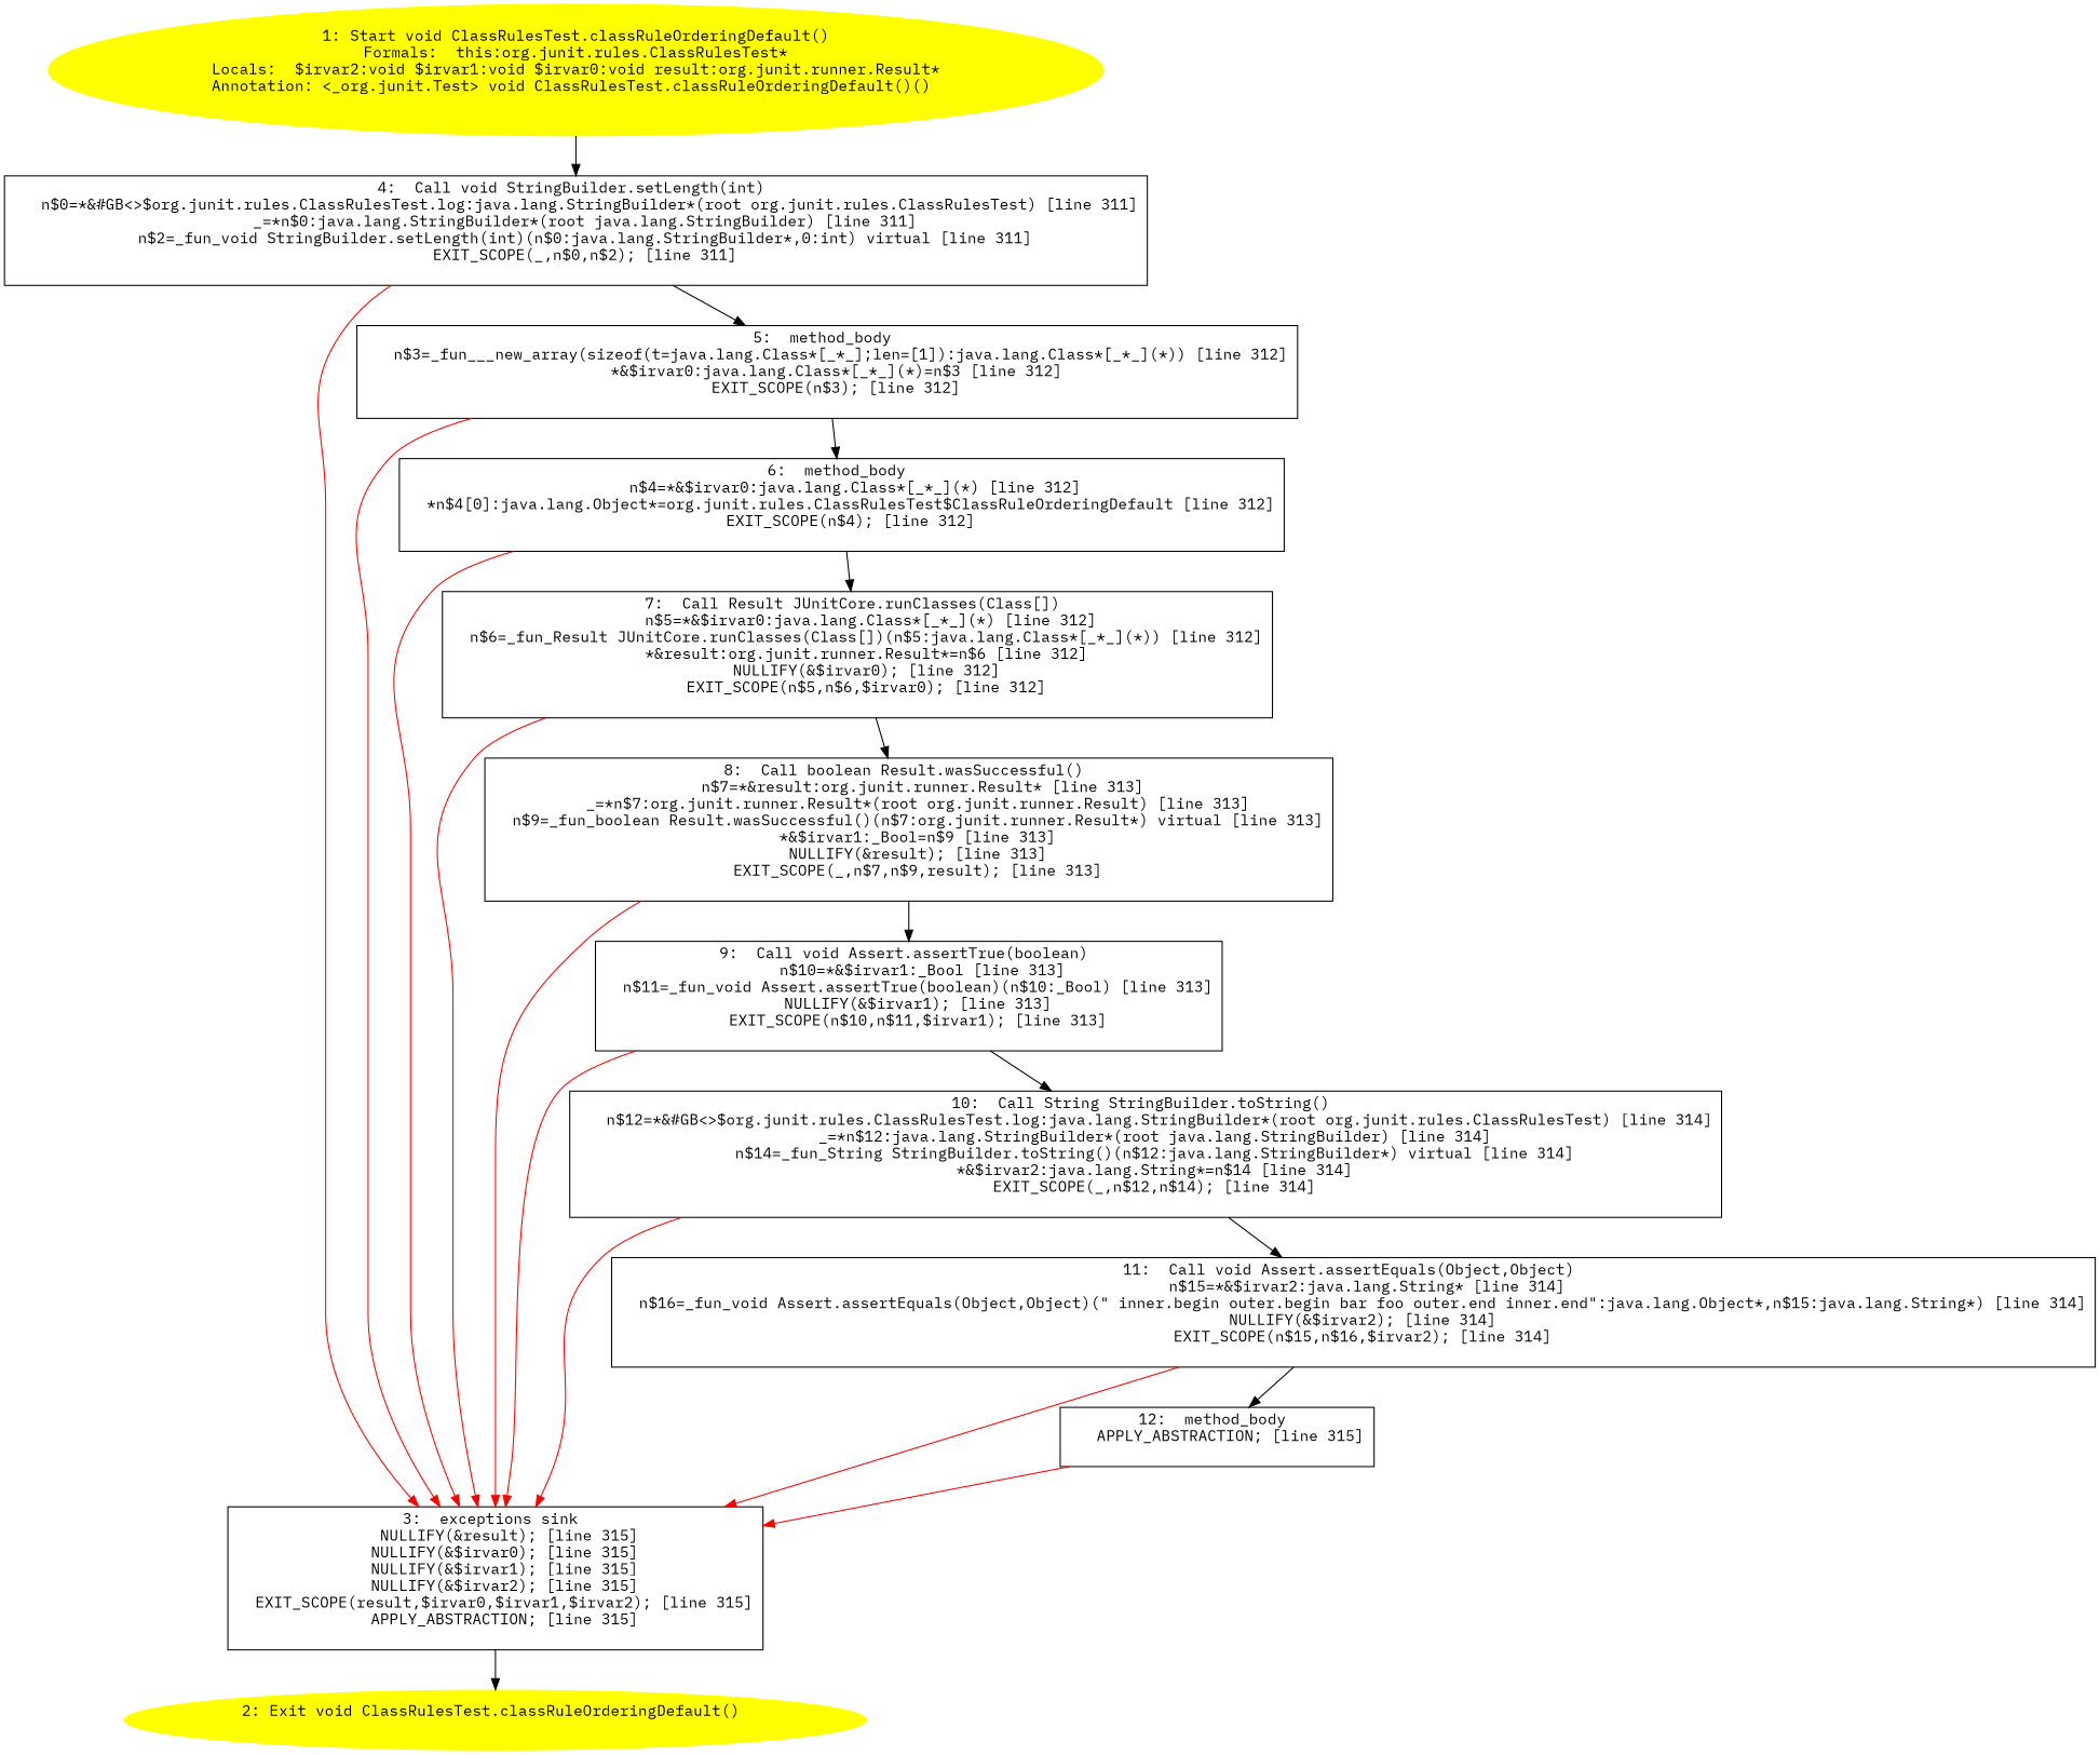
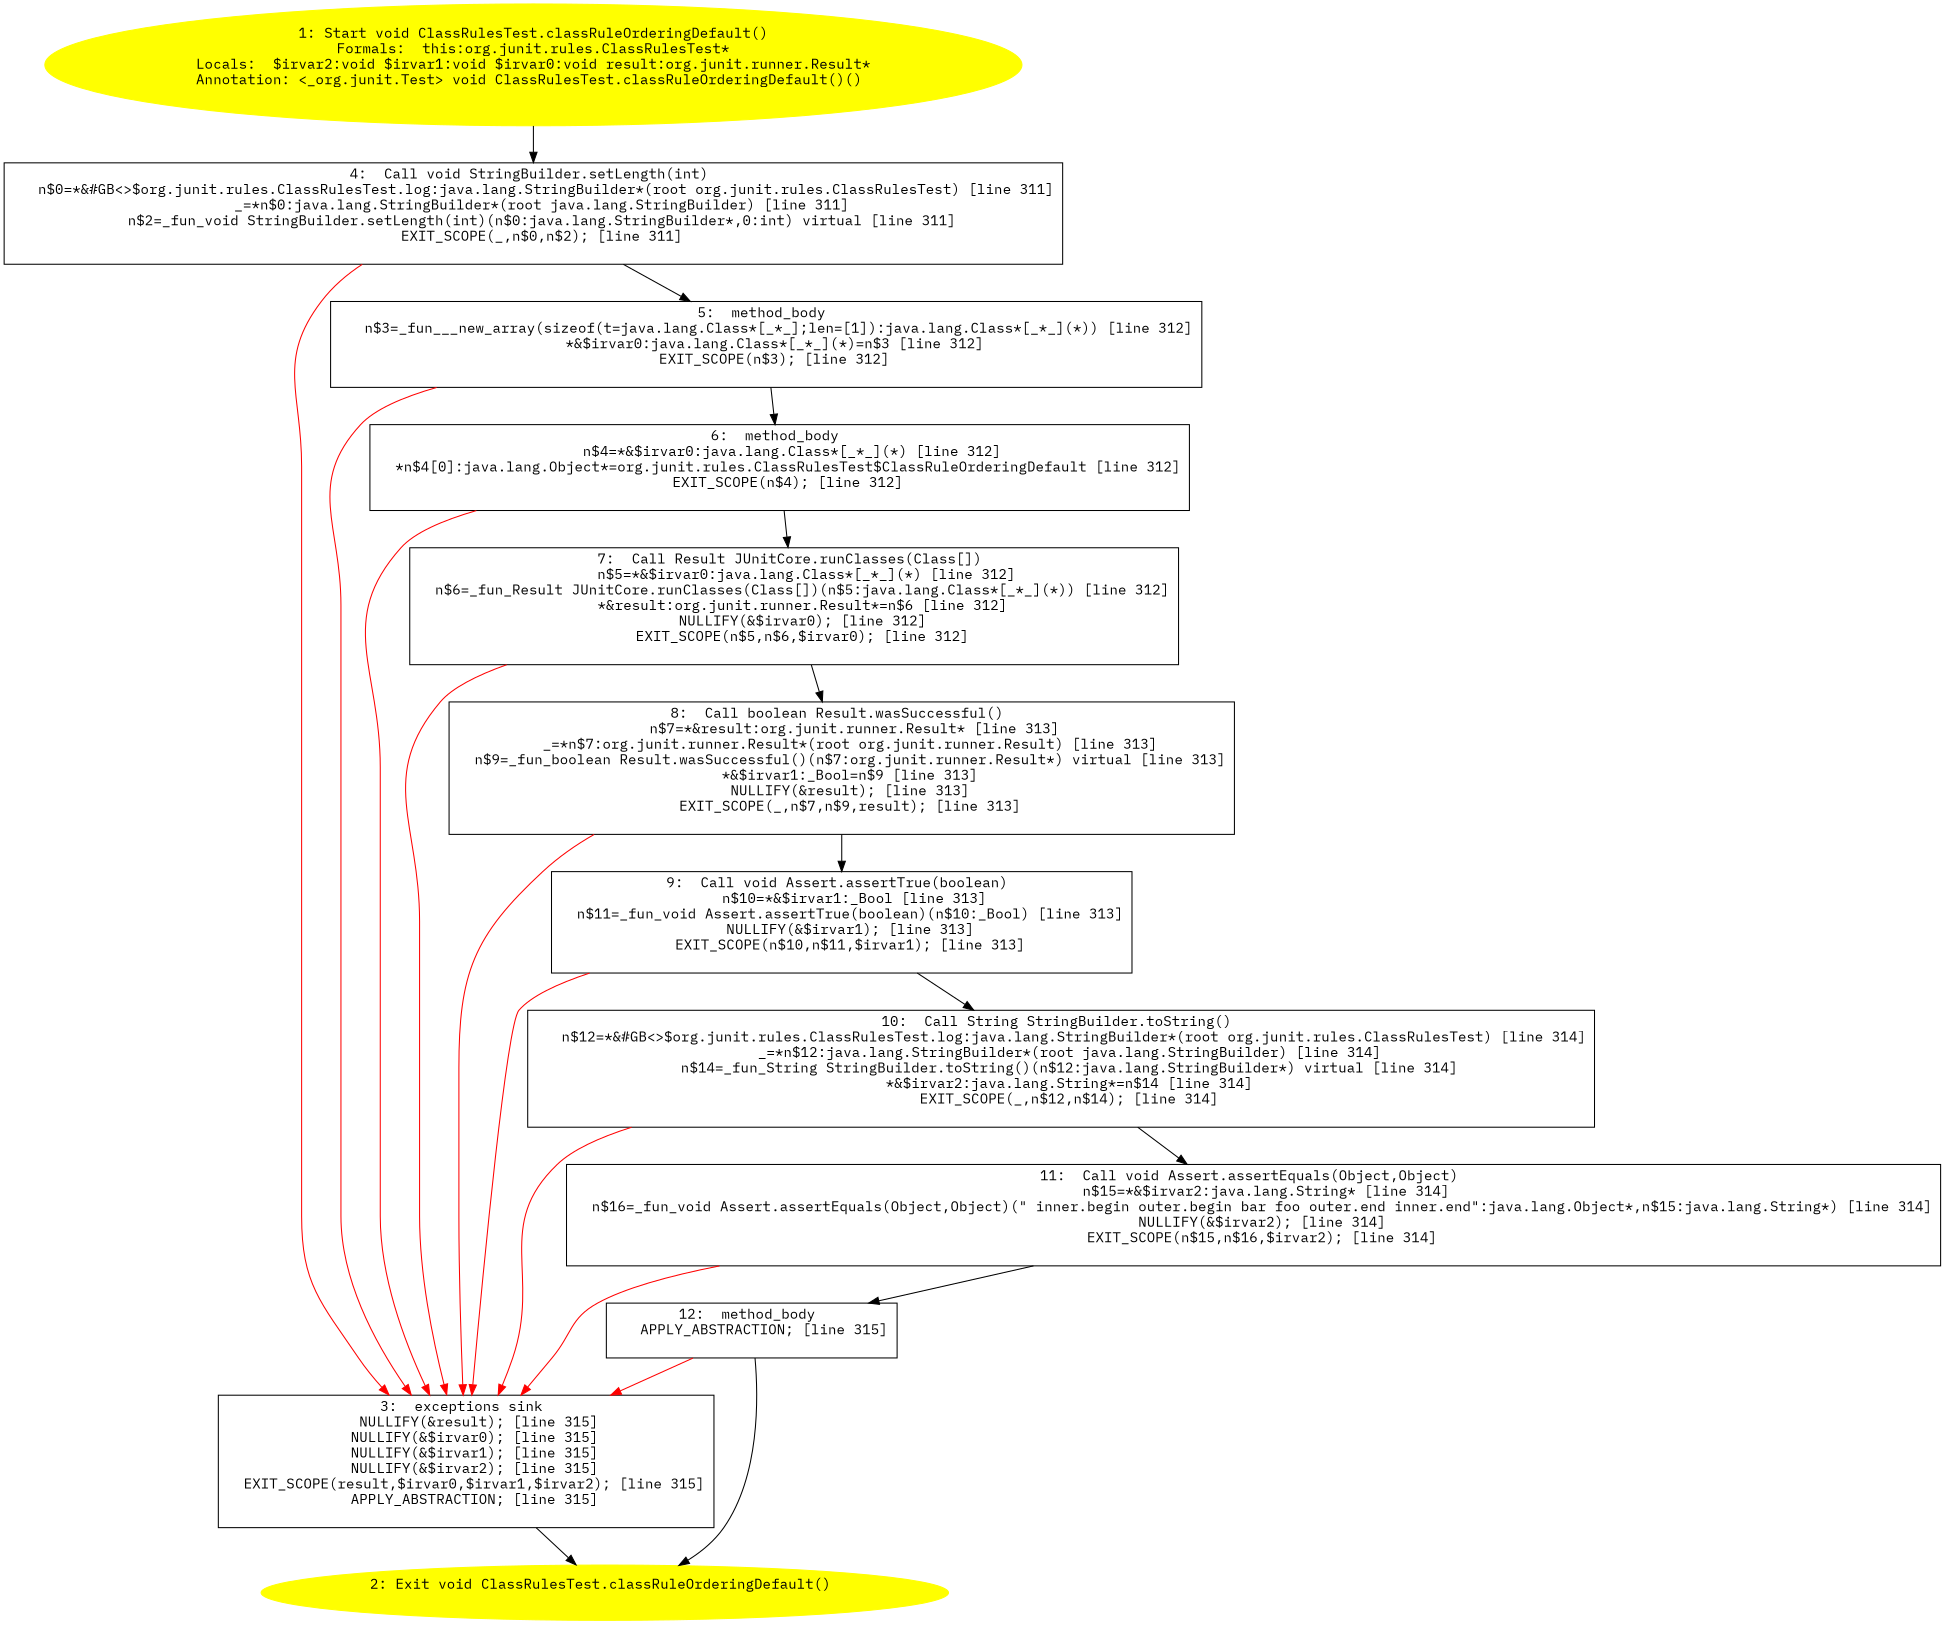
  digraph {
    fontname="IBM Plex Mono"
    node [fontname="IBM Plex Mono" shape=box]
    edge [fontname="IBM Plex Mono"]
    n1 [color=yellow label="1: Start void ClassRulesTest.classRuleOrderingDefault()\nFormals:  this:org.junit.rules.ClassRulesTest*\nLocals:  $irvar2:void $irvar1:void $irvar0:void result:org.junit.runner.Result*\nAnnotation: <_org.junit.Test> void ClassRulesTest.classRuleOrderingDefault()() \n  " style=filled shape=""]
    n2 [label="4:  Call void StringBuilder.setLength(int) \n   n$0=*&#GB<>$org.junit.rules.ClassRulesTest.log:java.lang.StringBuilder*(root org.junit.rules.ClassRulesTest) [line 311]\n  _=*n$0:java.lang.StringBuilder*(root java.lang.StringBuilder) [line 311]\n  n$2=_fun_void StringBuilder.setLength(int)(n$0:java.lang.StringBuilder*,0:int) virtual [line 311]\n  EXIT_SCOPE(_,n$0,n$2); [line 311]\n "]
    n3 [label="3:  exceptions sink \n   NULLIFY(&result); [line 315]\n  NULLIFY(&$irvar0); [line 315]\n  NULLIFY(&$irvar1); [line 315]\n  NULLIFY(&$irvar2); [line 315]\n  EXIT_SCOPE(result,$irvar0,$irvar1,$irvar2); [line 315]\n  APPLY_ABSTRACTION; [line 315]\n "]
    n4 [label="5:  method_body \n   n$3=_fun___new_array(sizeof(t=java.lang.Class*[_*_];len=[1]):java.lang.Class*[_*_](*)) [line 312]\n  *&$irvar0:java.lang.Class*[_*_](*)=n$3 [line 312]\n  EXIT_SCOPE(n$3); [line 312]\n "]
    n5 [color=yellow label="2: Exit void ClassRulesTest.classRuleOrderingDefault() \n  " style=filled shape=""]
    n6 [label="6:  method_body \n   n$4=*&$irvar0:java.lang.Class*[_*_](*) [line 312]\n  *n$4[0]:java.lang.Object*=org.junit.rules.ClassRulesTest$ClassRuleOrderingDefault [line 312]\n  EXIT_SCOPE(n$4); [line 312]\n "]
    n7 [label="7:  Call Result JUnitCore.runClasses(Class[]) \n   n$5=*&$irvar0:java.lang.Class*[_*_](*) [line 312]\n  n$6=_fun_Result JUnitCore.runClasses(Class[])(n$5:java.lang.Class*[_*_](*)) [line 312]\n  *&result:org.junit.runner.Result*=n$6 [line 312]\n  NULLIFY(&$irvar0); [line 312]\n  EXIT_SCOPE(n$5,n$6,$irvar0); [line 312]\n "]
    n8 [label="8:  Call boolean Result.wasSuccessful() \n   n$7=*&result:org.junit.runner.Result* [line 313]\n  _=*n$7:org.junit.runner.Result*(root org.junit.runner.Result) [line 313]\n  n$9=_fun_boolean Result.wasSuccessful()(n$7:org.junit.runner.Result*) virtual [line 313]\n  *&$irvar1:_Bool=n$9 [line 313]\n  NULLIFY(&result); [line 313]\n  EXIT_SCOPE(_,n$7,n$9,result); [line 313]\n "]
    n9 [label="9:  Call void Assert.assertTrue(boolean) \n   n$10=*&$irvar1:_Bool [line 313]\n  n$11=_fun_void Assert.assertTrue(boolean)(n$10:_Bool) [line 313]\n  NULLIFY(&$irvar1); [line 313]\n  EXIT_SCOPE(n$10,n$11,$irvar1); [line 313]\n "]
    n10 [label="10:  Call String StringBuilder.toString() \n   n$12=*&#GB<>$org.junit.rules.ClassRulesTest.log:java.lang.StringBuilder*(root org.junit.rules.ClassRulesTest) [line 314]\n  _=*n$12:java.lang.StringBuilder*(root java.lang.StringBuilder) [line 314]\n  n$14=_fun_String StringBuilder.toString()(n$12:java.lang.StringBuilder*) virtual [line 314]\n  *&$irvar2:java.lang.String*=n$14 [line 314]\n  EXIT_SCOPE(_,n$12,n$14); [line 314]\n "]
    n11 [label="11:  Call void Assert.assertEquals(Object,Object) \n   n$15=*&$irvar2:java.lang.String* [line 314]\n  n$16=_fun_void Assert.assertEquals(Object,Object)(\" inner.begin outer.begin bar foo outer.end inner.end\":java.lang.Object*,n$15:java.lang.String*) [line 314]\n  NULLIFY(&$irvar2); [line 314]\n  EXIT_SCOPE(n$15,n$16,$irvar2); [line 314]\n "]
    n12 [label="12:  method_body \n   APPLY_ABSTRACTION; [line 315]\n "]
    n1 -> n2
    n2 -> n3 [color=red]
    n2 -> n4
    n3 -> n5
    n4 -> n3 [color=red]
    n4 -> n6
    n6 -> n3 [color=red]
    n6 -> n7
    n7 -> n3 [color=red]
    n7 -> n8
    n8 -> n3 [color=red]
    n8 -> n9
    n9 -> n3 [color=red]
    n9 -> n10
    n10 -> n3 [color=red]
    n10 -> n11
    n11 -> n3 [color=red]
    n11 -> n12
    n12 -> n3 [color=red]
+   n12 -> n5
  }
